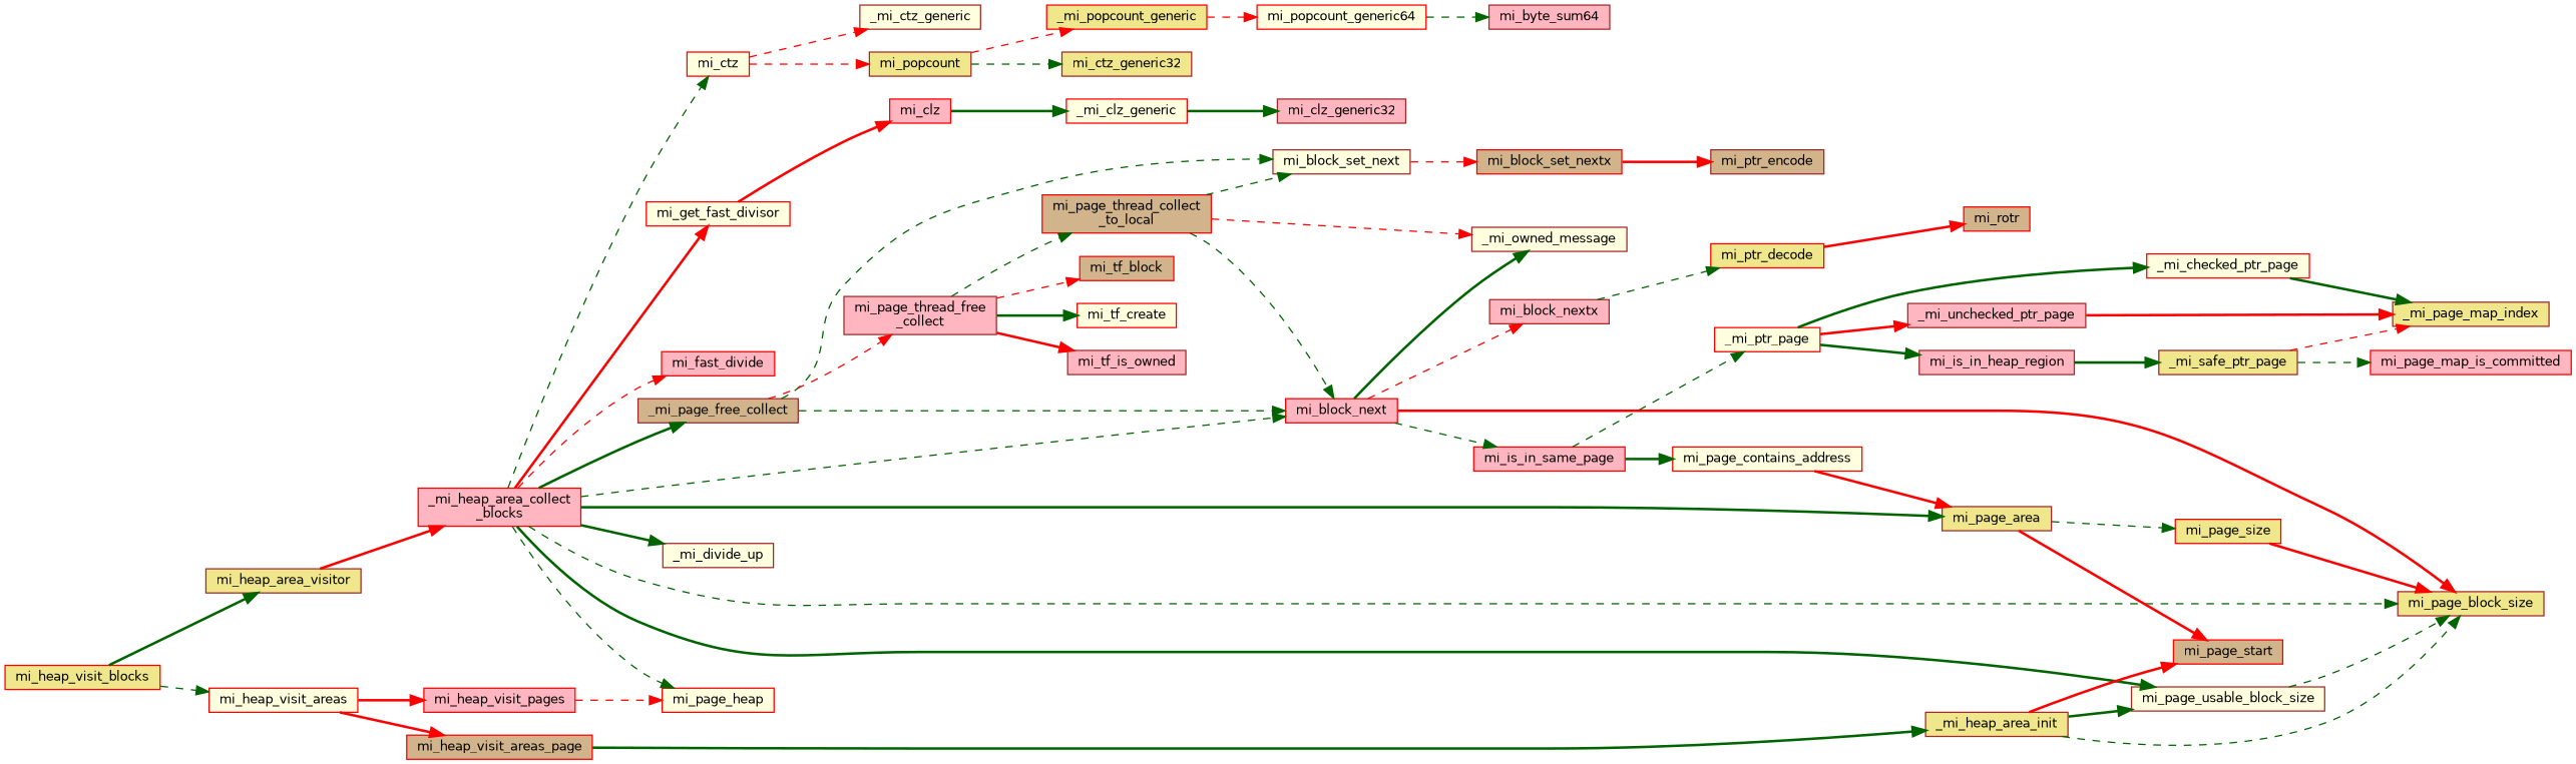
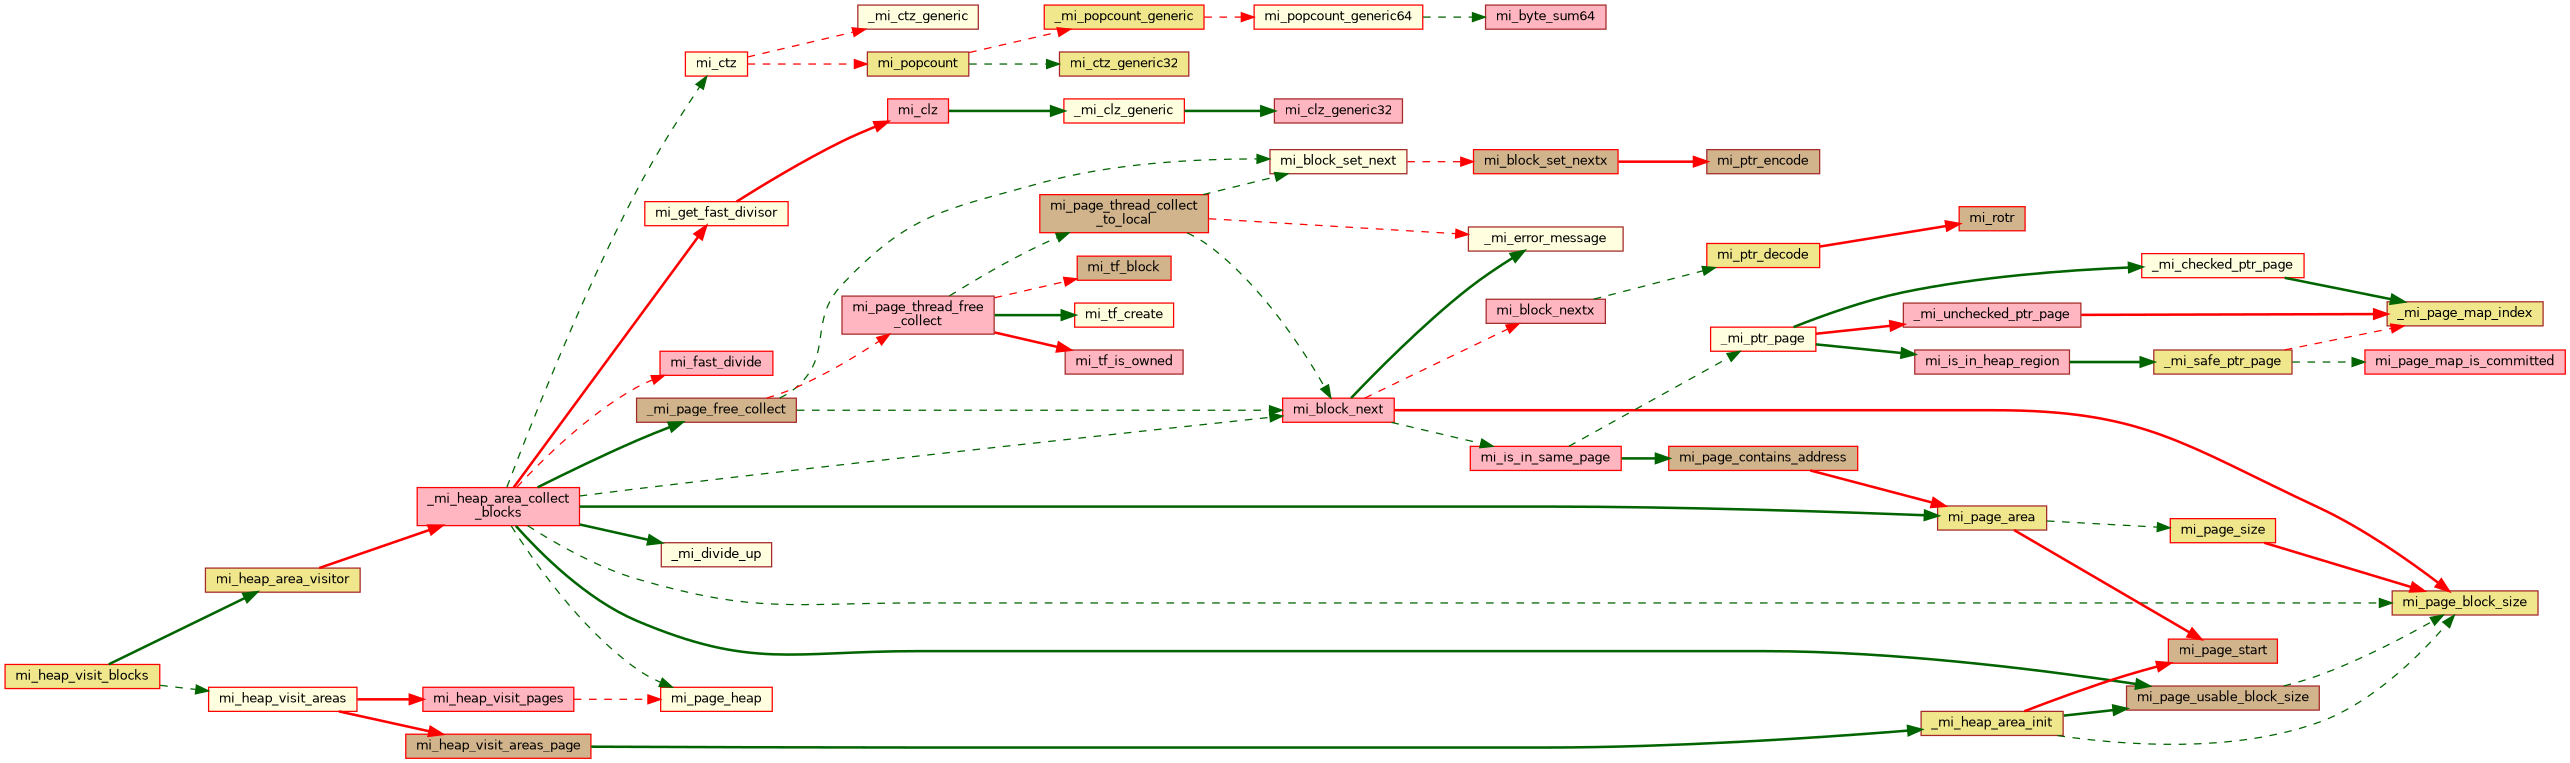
  digraph {
    rankdir=LR
    node [color=red fillcolor=lightpink fontname=Helvetica fontsize=10 shape=box style=filled]
    edge [color=darkgreen fontname=Helvetica fontsize=10 labelfontname=Helvetica labelfontsize=10 style=bold]
    n1 [fillcolor=khaki fontcolor=black height=0.2 label=mi_heap_visit_blocks width=0.4]
    n2 [color=brown fillcolor=khaki height=0.2 label=mi_heap_area_visitor width=0.4]
    n3 [fillcolor=lightyellow height=0.2 label=mi_heap_visit_areas width=0.4]
    n4 [height=0.2 label="_mi_heap_area_collect\l_blocks" width=0.4]
    n5 [fillcolor=tan height=0.2 label=mi_heap_visit_areas_page width=0.4]
    n6 [height=0.2 label=mi_heap_visit_pages width=0.4]
    n7 [color=brown fillcolor=lightyellow height=0.2 label=_mi_divide_up width=0.4]
    n8 [color=brown fillcolor=tan height=0.2 label=_mi_page_free_collect width=0.4]
    n9 [height=0.2 label=mi_block_next width=0.4]
    n10 [color=brown fillcolor=khaki height=0.2 label=mi_page_area width=0.4]
    n11 [color=brown fillcolor=khaki height=0.2 label=mi_page_block_size width=0.4]
    n12 [fillcolor=lightyellow height=0.2 label=mi_ctz width=0.4]
    n13 [height=0.2 label=mi_fast_divide width=0.4]
    n14 [fillcolor=lightyellow height=0.2 label=mi_get_fast_divisor width=0.4]
    n15 [fillcolor=lightyellow height=0.2 label=mi_page_heap width=0.4]
-   n16 [color=brown fillcolor=lightyellow height=0.2 label=mi_page_usable_block_size width=0.4]
+   n16 [color=brown fillcolor=tan height=0.2 label=mi_page_usable_block_size width=0.4]
    n17 [color=brown fillcolor=lightyellow height=0.2 label=mi_block_set_next width=0.4]
    n18 [color=brown height=0.2 label="mi_page_thread_free\l_collect" width=0.4]
-   n19 [color=brown fillcolor=lightyellow height=0.2 label=_mi_owned_message width=0.4]
+   n19 [color=brown fillcolor=lightyellow height=0.2 label=_mi_error_message width=0.4]
    n20 [color=brown height=0.2 label=mi_block_nextx width=0.4]
    n21 [height=0.2 label=mi_is_in_same_page width=0.4]
    n22 [fillcolor=khaki height=0.2 label=mi_page_size width=0.4]
    n23 [fillcolor=tan height=0.2 label=mi_page_start width=0.4]
    n24 [color=brown fillcolor=lightyellow height=0.2 label=_mi_ctz_generic width=0.4]
    n25 [color=brown fillcolor=khaki height=0.2 label=mi_popcount width=0.4]
    n26 [height=0.2 label=mi_clz width=0.4]
    n27 [fillcolor=tan height=0.2 label=mi_block_set_nextx width=0.4]
    n28 [fillcolor=tan height=0.2 label="mi_page_thread_collect\l_to_local" width=0.4]
    n29 [fillcolor=tan height=0.2 label=mi_tf_block width=0.4]
    n30 [fillcolor=lightyellow height=0.2 label=mi_tf_create width=0.4]
    n31 [color=brown height=0.2 label=mi_tf_is_owned width=0.4]
    n32 [fillcolor=khaki height=0.2 label=mi_ptr_decode width=0.4]
    n33 [fillcolor=lightyellow height=0.2 label=_mi_ptr_page width=0.4]
-   n34 [fillcolor=lightyellow height=0.2 label=mi_page_contains_address width=0.4]
+   n34 [fillcolor=tan height=0.2 label=mi_page_contains_address width=0.4]
    n35 [fillcolor=tan height=0.2 label=mi_rotr width=0.4]
    n36 [fillcolor=lightyellow height=0.2 label=_mi_checked_ptr_page width=0.4]
    n37 [color=brown height=0.2 label=_mi_unchecked_ptr_page width=0.4]
    n38 [color=brown height=0.2 label=mi_is_in_heap_region width=0.4]
    n39 [color=brown fillcolor=khaki height=0.2 label=_mi_page_map_index width=0.4]
    n40 [color=brown fillcolor=khaki height=0.2 label=_mi_safe_ptr_page width=0.4]
    n41 [height=0.2 label=mi_page_map_is_committed width=0.4]
    n42 [color=brown fillcolor=tan height=0.2 label=mi_ptr_encode width=0.4]
    n43 [color=brown fillcolor=khaki height=0.2 label=mi_ctz_generic32 width=0.4]
    n44 [fillcolor=khaki height=0.2 label=_mi_popcount_generic width=0.4]
    n45 [fillcolor=lightyellow height=0.2 label=mi_popcount_generic64 width=0.4]
    n46 [color=brown height=0.2 label=mi_byte_sum64 width=0.4]
    n47 [fillcolor=lightyellow height=0.2 label=_mi_clz_generic width=0.4]
    n48 [color=brown height=0.2 label=mi_clz_generic32 width=0.4]
    n49 [color=brown fillcolor=khaki height=0.2 label=_mi_heap_area_init width=0.4]
    n1 -> n2
    n1 -> n3 [style=dashed]
    n2 -> n4 [color=red]
    n3 -> n5 [color=red]
    n3 -> n6 [color=red]
    n4 -> n7
    n4 -> n8
    n4 -> n9 [style=dashed]
    n4 -> n10
    n4 -> n11 [style=dashed]
    n4 -> n12 [style=dashed]
    n4 -> n13 [color=red style=dashed]
    n4 -> n14 [color=red]
    n4 -> n15 [style=dashed]
    n4 -> n16
    n5 -> n49
    n6 -> n15 [color=red style=dashed]
    n8 -> n9 [style=dashed]
    n8 -> n17 [style=dashed]
    n8 -> n18 [color=red style=dashed]
    n9 -> n11 [color=red]
    n9 -> n19
    n9 -> n20 [color=red style=dashed]
    n9 -> n21 [style=dashed]
    n10 -> n22 [style=dashed]
    n10 -> n23 [color=red]
    n12 -> n24 [color=red style=dashed]
    n12 -> n25 [color=red style=dashed]
    n14 -> n26 [color=red]
    n16 -> n11 [style=dashed]
    n17 -> n27 [color=red style=dashed]
    n18 -> n28 [style=dashed]
    n18 -> n29 [color=red style=dashed]
    n18 -> n30
    n18 -> n31 [color=red]
    n20 -> n32 [style=dashed]
    n21 -> n33 [style=dashed]
    n21 -> n34
    n22 -> n11 [color=red]
    n25 -> n43 [style=dashed]
    n25 -> n44 [color=red style=dashed]
    n26 -> n47
    n27 -> n42 [color=red]
    n28 -> n9 [style=dashed]
    n28 -> n17 [style=dashed]
    n28 -> n19 [color=red style=dashed]
    n32 -> n35 [color=red]
    n33 -> n36
    n33 -> n37 [color=red]
    n33 -> n38
    n34 -> n10 [color=red]
    n36 -> n39
    n37 -> n39 [color=red]
    n38 -> n40
    n40 -> n39 [color=red style=dashed]
    n40 -> n41 [style=dashed]
    n44 -> n45 [color=red style=dashed]
    n45 -> n46 [style=dashed]
    n47 -> n48
    n49 -> n11 [style=dashed]
    n49 -> n16
    n49 -> n23 [color=red]
  }
